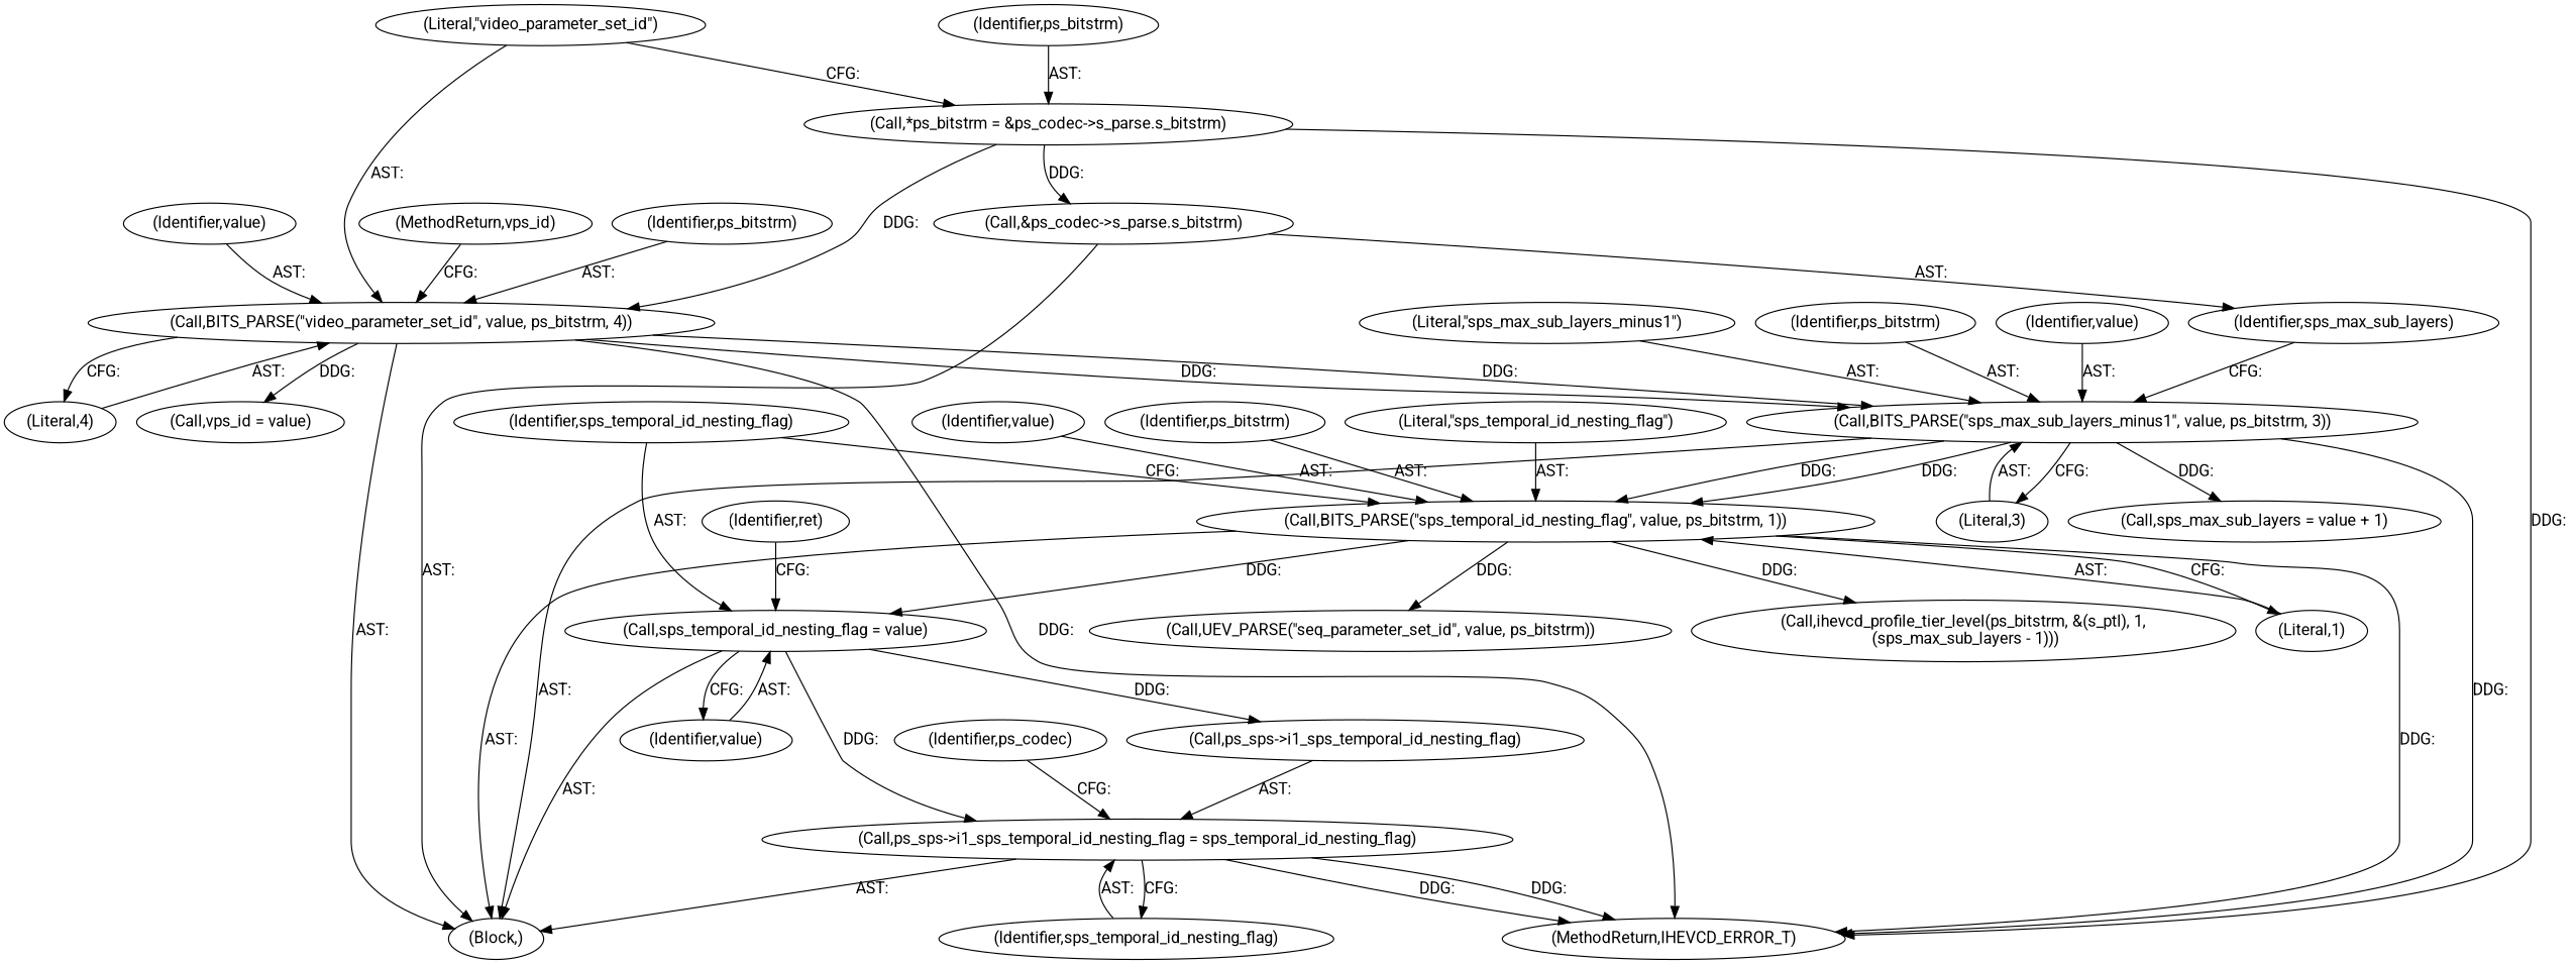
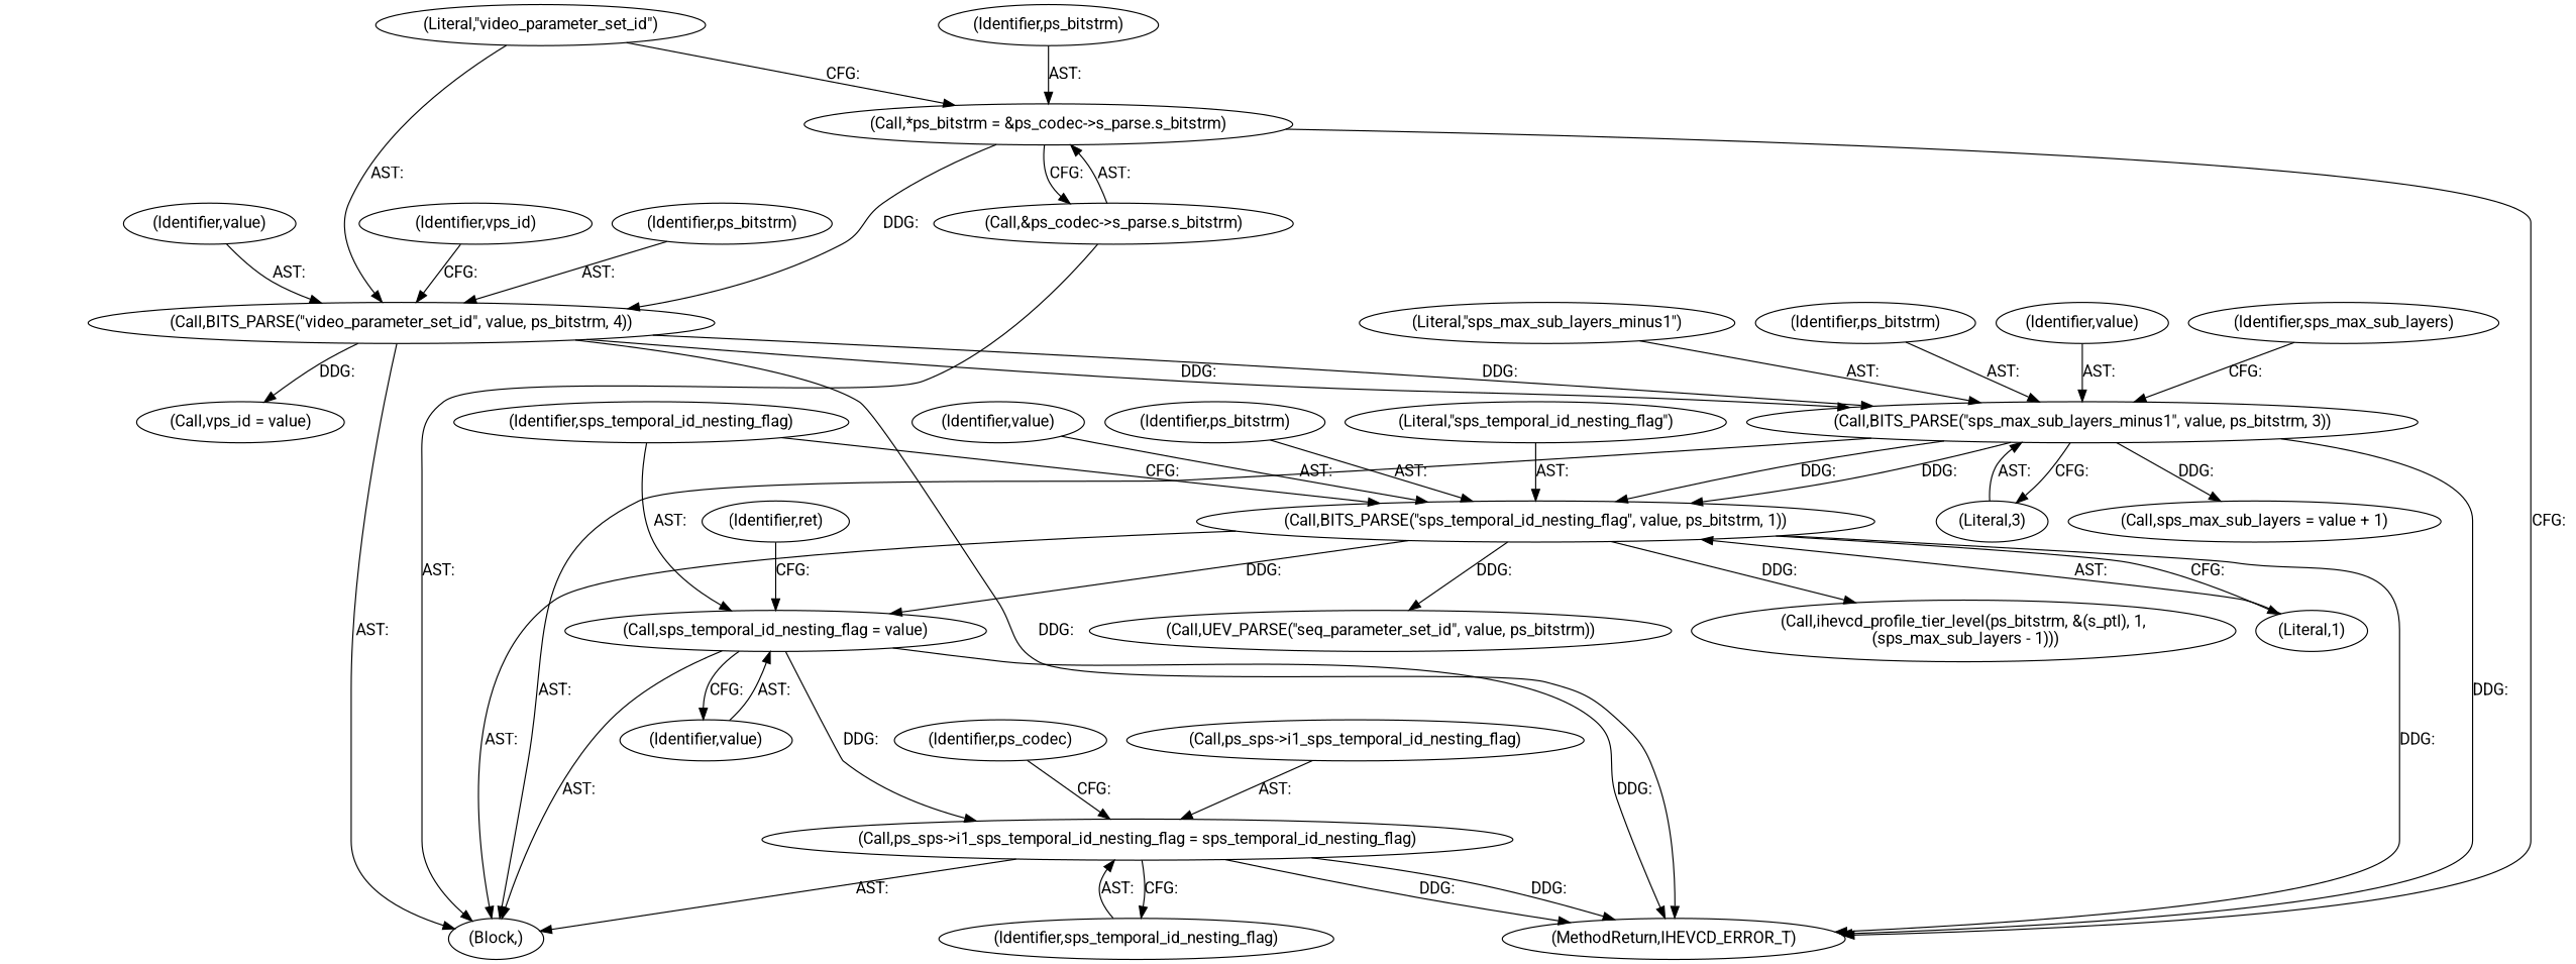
  digraph {
    fontname=Roboto
    node [fontname=Roboto]
    edge [fontname=Roboto]
    n1 [label="(Call,ps_sps->i1_sps_temporal_id_nesting_flag = sps_temporal_id_nesting_flag)"]
    n2 [label="(MethodReturn,IHEVCD_ERROR_T)"]
    n3 [label="(Block,)"]
    n4 [label="(Identifier,sps_temporal_id_nesting_flag)"]
    n5 [label="(Call,sps_temporal_id_nesting_flag = value)"]
    n6 [label="(Identifier,value)"]
    n7 [label="(Call,BITS_PARSE(\"sps_temporal_id_nesting_flag\", value, ps_bitstrm, 1))"]
    n8 [label="(Call,UEV_PARSE(\"seq_parameter_set_id\", value, ps_bitstrm))"]
    n9 [label="(Call,ihevcd_profile_tier_level(ps_bitstrm, &(s_ptl), 1,\n (sps_max_sub_layers - 1)))"]
    n10 [label="(Literal,1)"]
    n11 [label="(Call,BITS_PARSE(\"sps_max_sub_layers_minus1\", value, ps_bitstrm, 3))"]
    n12 [label="(Literal,3)"]
    n13 [label="(Call,sps_max_sub_layers = value + 1)"]
    n14 [label="(Call,BITS_PARSE(\"video_parameter_set_id\", value, ps_bitstrm, 4))"]
-   n15 [label="(Literal,4)"]
    n16 [label="(Call,vps_id = value)"]
    n17 [label="(Call,*ps_bitstrm = &ps_codec->s_parse.s_bitstrm)"]
    n18 [label="(Call,&ps_codec->s_parse.s_bitstrm)"]
    n19 [label="(Identifier,sps_max_sub_layers)"]
-   n20 [label="(MethodReturn,vps_id)"]
+   n20 [label="(Identifier,vps_id)"]
    n21 [label="(Identifier,ps_bitstrm)"]
    n22 [label="(Identifier,ret)"]
    n23 [label="(Literal,\"sps_max_sub_layers_minus1\")"]
    n24 [label="(Identifier,value)"]
    n25 [label="(Identifier,ps_bitstrm)"]
    n26 [label="(Identifier,ps_codec)"]
    n27 [label="(Call,ps_sps->i1_sps_temporal_id_nesting_flag)"]
    n28 [label="(Identifier,sps_temporal_id_nesting_flag)"]
    n29 [label="(Identifier,ps_bitstrm)"]
    n30 [label="(Literal,\"sps_temporal_id_nesting_flag\")"]
    n31 [label="(Identifier,ps_bitstrm)"]
    n32 [label="(Literal,\"video_parameter_set_id\")"]
    n33 [label="(Identifier,value)"]
    n34 [label="(Identifier,value)"]
    n1 -> n2 [label="DDG: "]
    n1 -> n2 [label="DDG: "]
    n1 -> n3 [label="AST: "]
    n1 -> n4 [label="CFG: "]
    n4 -> n1 [label="AST: "]
    n5 -> n1 [label="DDG: "]
-   n5 -> n27 [label="DDG: "]
+   n5 -> n2 [label="DDG: "]
    n5 -> n3 [label="AST: "]
    n5 -> n6 [label="CFG: "]
    n6 -> n5 [label="AST: "]
    n7 -> n2 [label="DDG: "]
    n7 -> n3 [label="AST: "]
    n7 -> n5 [label="DDG: "]
    n7 -> n8 [label="DDG: "]
    n7 -> n9 [label="DDG: "]
    n7 -> n10 [label="CFG: "]
    n10 -> n7 [label="AST: "]
    n11 -> n2 [label="DDG: "]
    n11 -> n3 [label="AST: "]
    n11 -> n7 [label="DDG: "]
    n11 -> n7 [label="DDG: "]
    n11 -> n12 [label="CFG: "]
    n11 -> n13 [label="DDG: "]
    n12 -> n11 [label="AST: "]
    n14 -> n2 [label="DDG: "]
    n14 -> n3 [label="AST: "]
    n14 -> n11 [label="DDG: "]
    n14 -> n11 [label="DDG: "]
-   n14 -> n15 [label="CFG: "]
    n14 -> n16 [label="DDG: "]
-   n15 -> n14 [label="AST: "]
-   n17 -> n2 [label="DDG: "]
+   n17 -> n2 [label="CFG: "]
    n17 -> n14 [label="DDG: "]
-   n17 -> n18 [label="DDG: "]
+   n17 -> n18 [label="CFG: "]
    n18 -> n3 [label="AST: "]
-   n18 -> n19 [label="AST: "]
+   n18 -> n17 [label="AST: "]
    n19 -> n11 [label="CFG: "]
    n20 -> n14 [label="CFG: "]
    n21 -> n14 [label="AST: "]
    n22 -> n5 [label="CFG: "]
    n23 -> n11 [label="AST: "]
    n24 -> n7 [label="AST: "]
    n25 -> n7 [label="AST: "]
    n26 -> n1 [label="CFG: "]
    n27 -> n1 [label="AST: "]
    n28 -> n5 [label="AST: "]
    n28 -> n7 [label="CFG: "]
    n29 -> n11 [label="AST: "]
    n30 -> n7 [label="AST: "]
    n31 -> n17 [label="AST: "]
    n32 -> n14 [label="AST: "]
    n32 -> n17 [label="CFG: "]
    n33 -> n11 [label="AST: "]
    n34 -> n14 [label="AST: "]
  }
